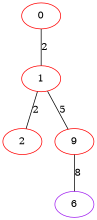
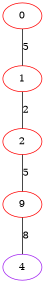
  graph {
    node [color=red weight=1]
    0
    1
    2
    n4 [label=9]
-   4 [color=purple weight=4 label=6]
-   0 -- 1 [label=2]
+   4 [color=purple weight=4]
+   0 -- 1 [label=5]
    1 -- 2 [label=2]
-   1 -- n4 [label=5]
+   2 -- n4 [label=5]
    n4 -- 4 [label=8]
  }
